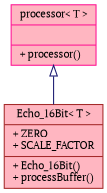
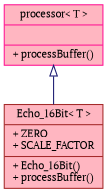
  digraph {
    fontname="PT Serif"
    node [fillcolor=lightpink fontname="PT Serif" fontsize=10 shape=record style=filled]
    n1 [color=brown fontcolor=black height=0.2 label="{Echo_16Bit\< T \>\n|+ ZERO\l+ SCALE_FACTOR\l|+ Echo_16Bit()\l+ processBuffer()\l}" width=0.4]
-   n2 [color=deeppink height=0.2 label="{processor\< T \>\n||+ processor()\l}" width=0.4]
+   n2 [color=deeppink height=0.2 label="{processor\< T \>\n||+ processBuffer()\l}" width=0.4]
    n2 -> n1 [arrowtail=onormal color=midnightblue dir=back fontname="PT Serif" fontsize=10 labelfontname=Helvetica labelfontsize=10 style=solid]
  }
